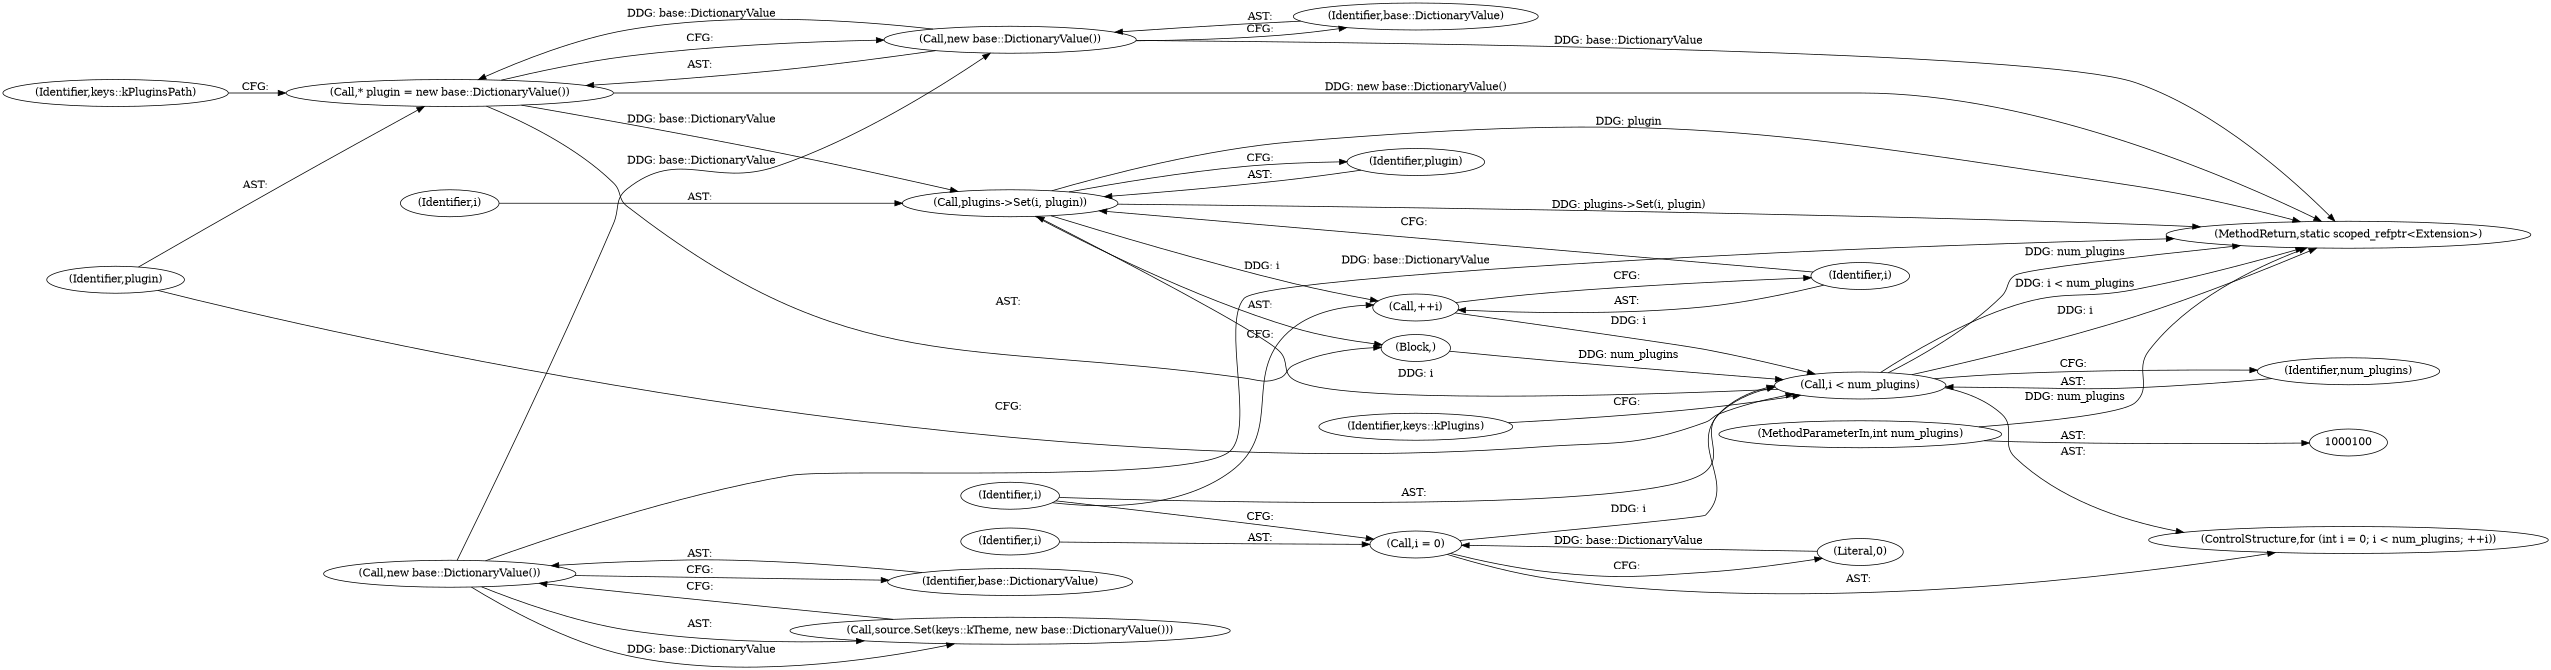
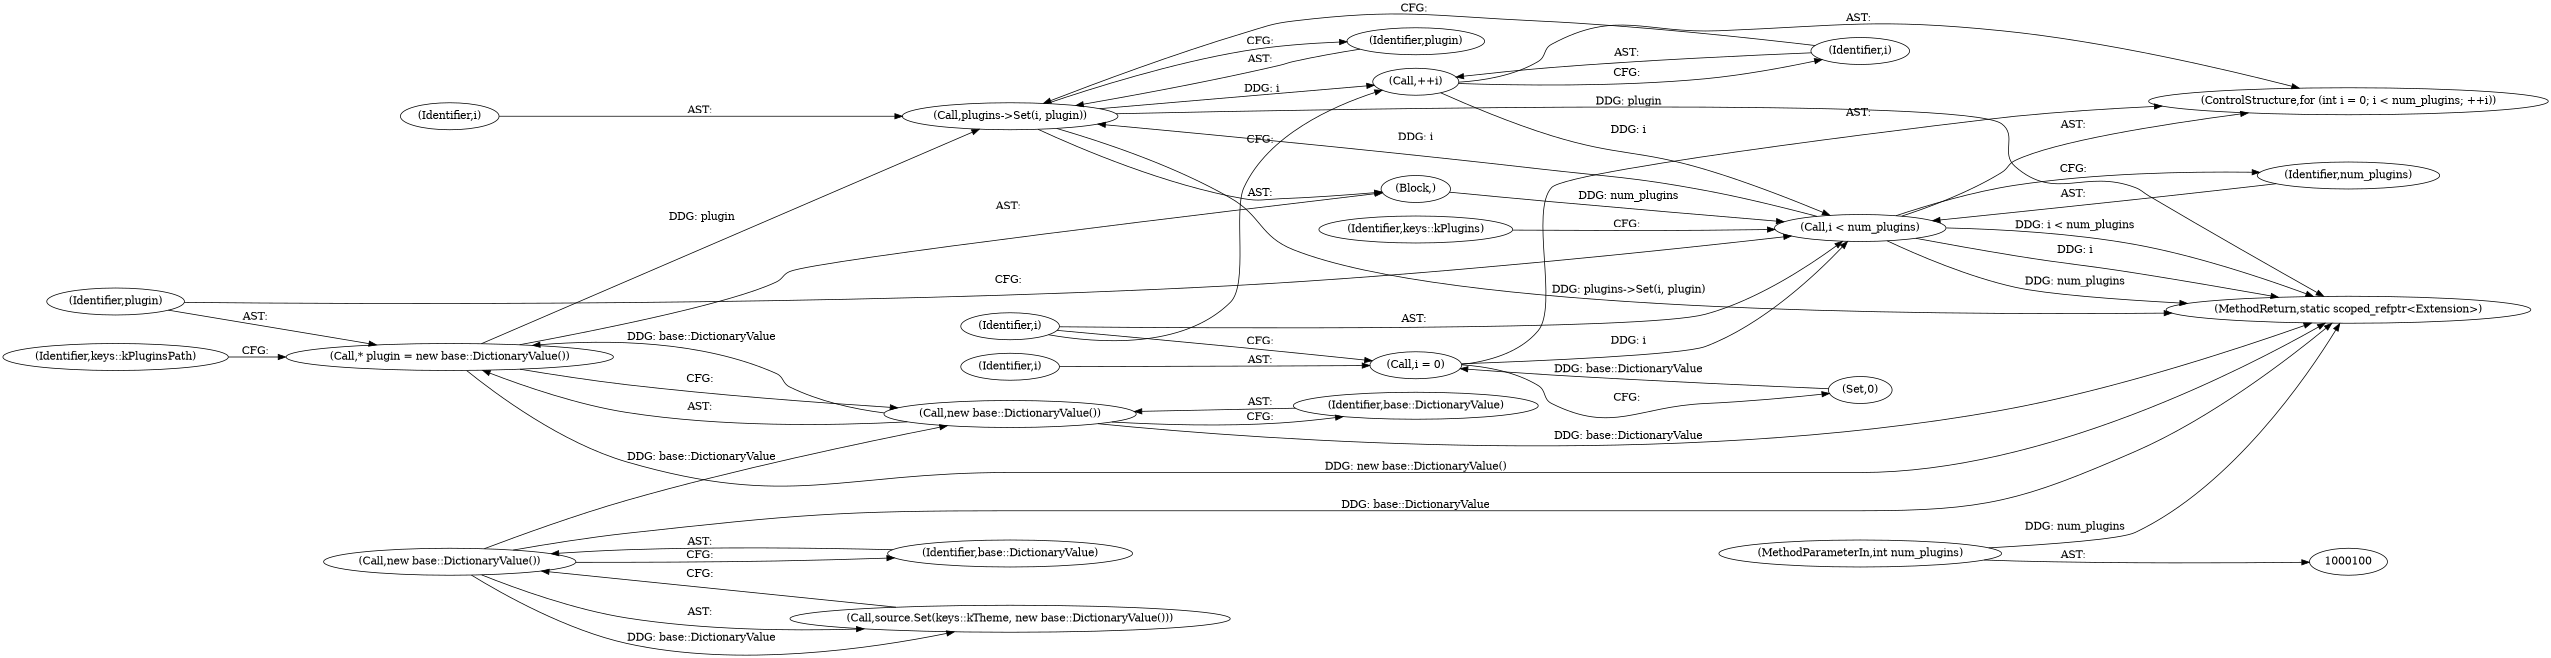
  digraph {
    rankdir=LR
    n1 [label="(Call,plugins->Set(i, plugin))"]
    n2 [label="(Call,++i)"]
    n3 [label="(MethodReturn,static scoped_refptr<Extension>)"]
    n4 [label="(Block,)"]
    n5 [label="(Identifier,plugin)"]
    n6 [label="(Call,i < num_plugins)"]
    n7 [label="(ControlStructure,for (int i = 0; i < num_plugins; ++i))"]
    n8 [label="(Identifier,i)"]
    n9 [label="(Identifier,num_plugins)"]
    n10 [label="(Call,* plugin = new base::DictionaryValue())"]
    n11 [label="(Call,new base::DictionaryValue())"]
    n12 [label="(Identifier,base::DictionaryValue)"]
    n13 [label="(Call,new base::DictionaryValue())"]
    n14 [label="(Call,source.Set(keys::kTheme, new base::DictionaryValue()))"]
    n15 [label="(Identifier,base::DictionaryValue)"]
    n16 [label="(Call,i = 0)"]
-   n17 [label="(Literal,0)"]
+   n17 [label="(Set,0)"]
    n18 [label="(MethodParameterIn,int num_plugins)"]
    1000100
    n20 [label="(Identifier,i)"]
    n21 [label="(Identifier,i)"]
    n22 [label="(Identifier,keys::kPluginsPath)"]
    n23 [label="(Identifier,plugin)"]
    n24 [label="(Identifier,i)"]
    n25 [label="(Identifier,keys::kPlugins)"]
    n1 -> n2 [label="DDG: i"]
    n1 -> n3 [label="DDG: plugin"]
    n1 -> n3 [label="DDG: plugins->Set(i, plugin)"]
    n1 -> n4 [label="AST: "]
    n1 -> n5 [label="CFG: "]
    n2 -> n6 [label="DDG: i"]
+   n2 -> n7 [label="AST: "]
    n2 -> n8 [label="CFG: "]
    n4 -> n6 [label="DDG: num_plugins"]
    n5 -> n1 [label="AST: "]
    n6 -> n1 [label="DDG: i"]
    n6 -> n3 [label="DDG: i"]
    n6 -> n3 [label="DDG: num_plugins"]
    n6 -> n3 [label="DDG: i < num_plugins"]
    n6 -> n7 [label="AST: "]
    n6 -> n9 [label="CFG: "]
    n8 -> n1 [label="CFG: "]
    n8 -> n2 [label="AST: "]
    n9 -> n6 [label="AST: "]
-   n10 -> n1 [label="DDG: base::DictionaryValue"]
+   n10 -> n1 [label="DDG: plugin"]
    n10 -> n3 [label="DDG: new base::DictionaryValue()"]
    n10 -> n4 [label="AST: "]
    n10 -> n11 [label="CFG: "]
    n11 -> n3 [label="DDG: base::DictionaryValue"]
    n11 -> n10 [label="AST: "]
    n11 -> n10 [label="DDG: base::DictionaryValue"]
    n11 -> n12 [label="CFG: "]
    n12 -> n11 [label="AST: "]
    n13 -> n3 [label="DDG: base::DictionaryValue"]
    n13 -> n11 [label="DDG: base::DictionaryValue"]
    n13 -> n14 [label="AST: "]
    n13 -> n14 [label="DDG: base::DictionaryValue"]
    n13 -> n15 [label="CFG: "]
    n14 -> n13 [label="CFG: "]
    n15 -> n13 [label="AST: "]
    n16 -> n6 [label="DDG: i"]
    n16 -> n7 [label="AST: "]
    n16 -> n17 [label="CFG: "]
    n17 -> n16 [label="DDG: base::DictionaryValue"]
    n18 -> n3 [label="DDG: num_plugins"]
    n18 -> 1000100 [label="AST: "]
    n20 -> n2 [label="CFG: "]
    n20 -> n6 [label="AST: "]
    n20 -> n16 [label="CFG: "]
    n21 -> n16 [label="AST: "]
    n22 -> n10 [label="CFG: "]
    n23 -> n6 [label="CFG: "]
    n23 -> n10 [label="AST: "]
    n24 -> n1 [label="AST: "]
    n25 -> n6 [label="CFG: "]
  }
